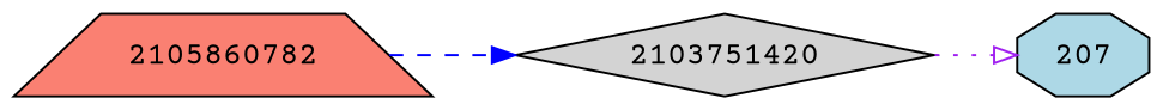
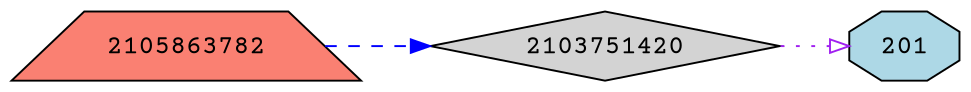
  strict digraph {
    fontname="Courier Prime"
    rankdir=LR
    node [fontname="Courier Prime" style=filled]
    edge [fontname="Courier Prime"]
-   201 [fillcolor=lightblue shape=octagon label=207]
+   201 [fillcolor=lightblue shape=octagon]
    n2 [fillcolor=lightgrey label=2103751420 shape=diamond]
-   2105860782 [fillcolor=salmon shape=trapezium]
+   2105860782 [fillcolor=salmon shape=trapezium label=2105863782]
    n2 -> 201 [arrowhead=onormal color=purple style=dotted]
    2105860782 -> n2 [arrowhead=normal color=blue style=dashed]
  }
